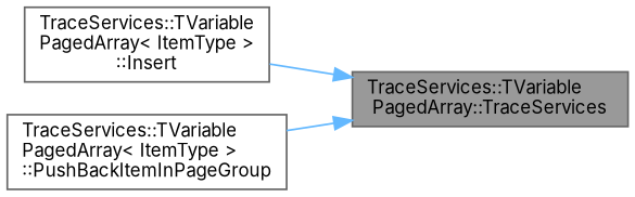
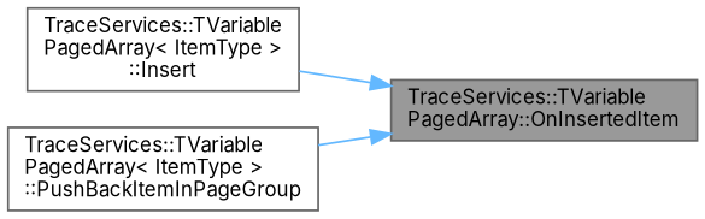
  digraph {
    rankdir=RL
    fontname=Inter
    node [color=grey40 fillcolor=white fontname=Inter fontsize=10 shape=box style=filled]
    edge [color=steelblue1 dir=back fontname=Inter fontsize=10 labelfontname=Helvetica labelfontsize=10 style=solid]
-   n1 [color=gray40 fillcolor=grey60 fontcolor=black height=0.2 label="TraceServices::TVariable\lPagedArray::TraceServices" width=0.4]
+   n1 [color=gray40 fillcolor=grey60 fontcolor=black height=0.2 label="TraceServices::TVariable\lPagedArray::OnInsertedItem" width=0.4]
    n2 [height=0.2 label="TraceServices::TVariable\lPagedArray\< ItemType \>\l::Insert" width=0.4]
    n3 [height=0.2 label="TraceServices::TVariable\lPagedArray\< ItemType \>\l::PushBackItemInPageGroup" width=0.4]
    n1 -> n2
    n1 -> n3
  }
